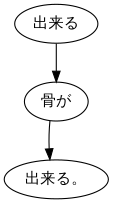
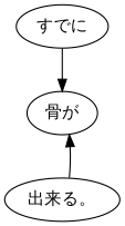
  digraph {
-   n1 [label="出来る"]
+   n1 [label="すでに"]
    n2 [label="骨が"]
    n3 [label="出来る。"]
    n1 -> n2
-   n2 -> n3
+   n3 -> n2
  }
